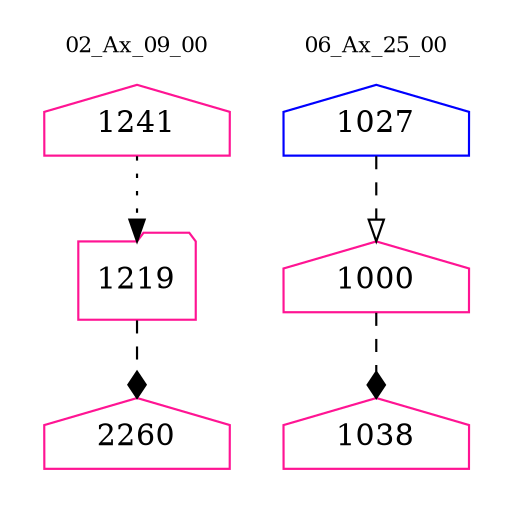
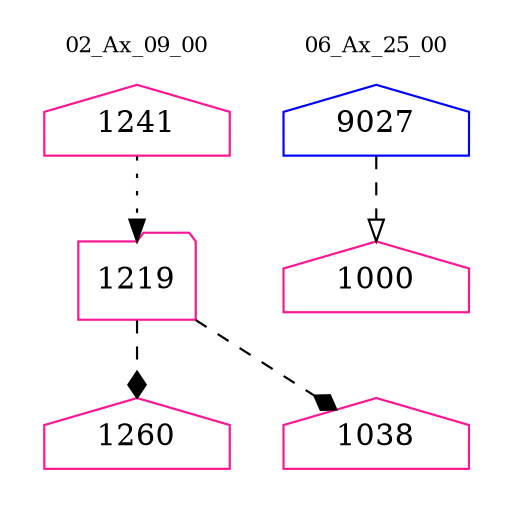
  digraph {
    node [color=deeppink shape=house]
    edge [arrowhead=diamond color=black style=dashed]
    n1 [label=1241]
    n2 [label=1219 shape=folder]
-   n3 [label=2260]
-   n4 [color=blue label=1027]
+   n3 [label=1260]
+   n4 [color=blue label=9027]
    n5 [label=1000]
    n6 [label=1038]
    subgraph cluster_1 {
      color=white
      fontsize=10
      label="02_Ax_09_00"
      n1
      n2
      n3
    }
    subgraph cluster_2 {
      color=white
      fontsize=10
      label="06_Ax_25_00"
      n4
      n5
      n6
    }
    n1 -> n2 [arrowhead=normal style=dotted]
    n2 -> n3
    n4 -> n5 [arrowhead=onormal]
-   n5 -> n6
+   n2 -> n6
  }
